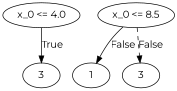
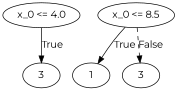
  digraph {
    fontname=Montserrat
    node [fontname=Montserrat]
    edge [fontname=Montserrat]
    n1 [label="x_0 <= 4.0"]
    n2 [label=3]
    n3 [label="x_0 <= 8.5"]
    n4 [label=1]
    n5 [label=3]
    n1 -> n2 [label=True]
-   n3 -> n4 [label=False]
+   n3 -> n4 [label=True]
    n3 -> n5 [label=False style=dashed]
  }
